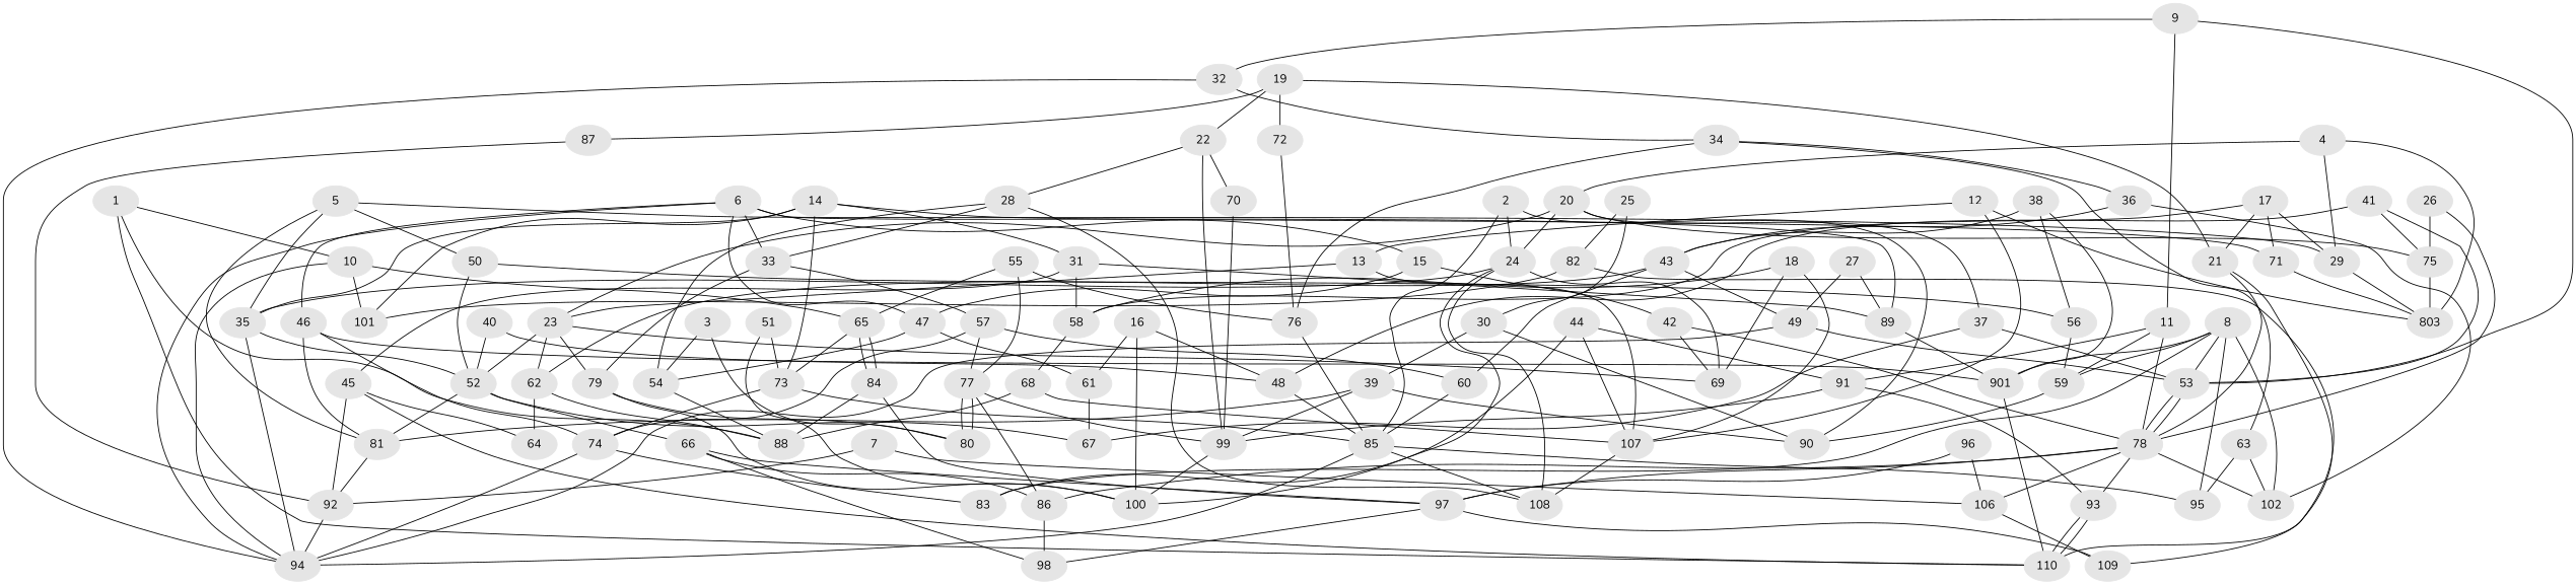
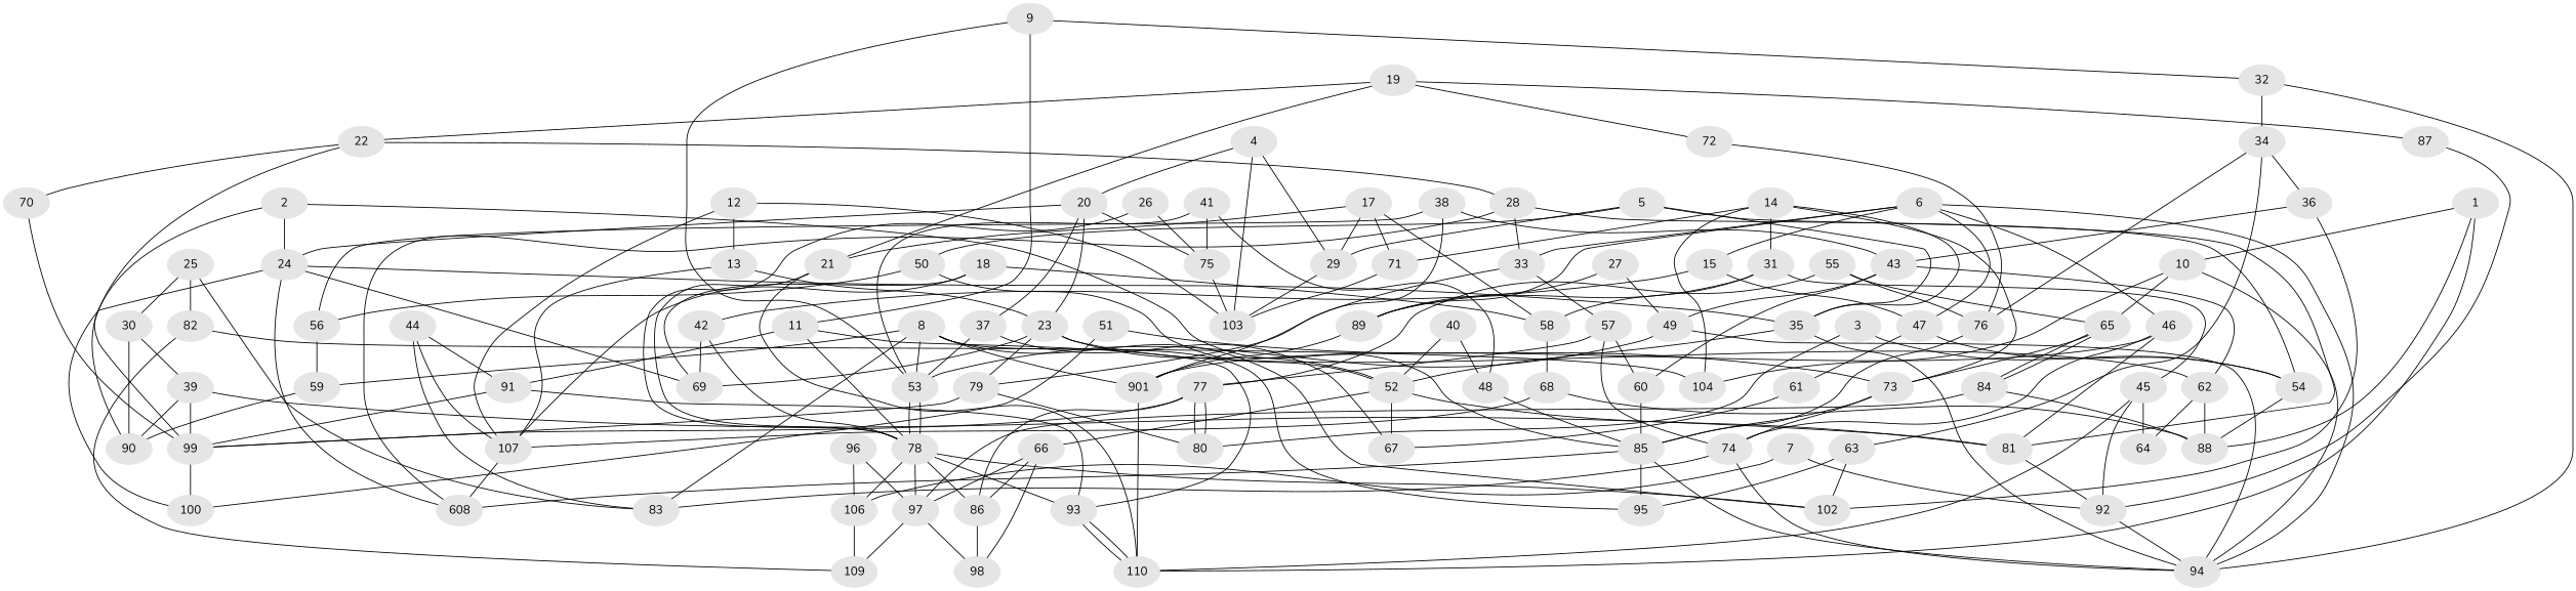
  graph {
    fontname=Nunito
    node [color=gray90 fontname=Nunito style=filled]
    edge [fontname=Nunito]
    1
    10
    88
    110
    94
    65
-   104 [label=101]
+   104
    2
    24
    85
    90
    35
    100
    69
-   108
+   108 [label=608]
    95
    3
    54
    80
    4
    20
    29
-   103 [label=803]
+   103
    23
    37
    75
    5
    50
    81
    52
    56
    92
    6
    15
    33
    46
    47
    89
    42
    79
    57
    n42 [label=901]
    74
    61
    7
    106
    109
    8
    53
    59
    83
    102
    78
    9
    11
    32
    91
    93
    34
    73
    84
    86
    97
    99
    12
    13
    107
    62
    14
    31
    71
    58
    45
-   16
    48
    67
    17
    21
    39
    68
    18
    19
    22
    72
    87
    28
    70
    76
    66
    64
    25
    30
    82
    26
    27
    49
    36
    63
    60
    77
    43
    38
    40
    41
    44
    51
    98
    55
    96
    1 -- 10
    1 -- 88
    1 -- 110
    10 -- 94
    10 -- 65
    10 -- 104
    65 -- 73
    65 -- 84
    65 -- 84
    2 -- 24
    2 -- 85
    2 -- 90
    24 -- 35
    24 -- 100
    24 -- 69
    24 -- 108
    85 -- 94
    85 -- 108
    85 -- 95
    35 -- 94
    35 -- 52
    3 -- 54
    3 -- 80
    54 -- 88
    4 -- 20
    4 -- 29
    4 -- 103
    20 -- 24
    20 -- 23
    20 -- 37
    20 -- 75
    29 -- 103
    23 -- 69
    23 -- 52
    23 -- 79
    23 -- 62
    37 -- 53
    37 -- 67
    75 -- 103
    5 -- 35
    5 -- 29
    5 -- 50
    5 -- 81
    50 -- 52
    50 -- 56
    81 -- 92
    52 -- 81
    52 -- 67
    52 -- 66
    56 -- 59
    92 -- 94
    6 -- 94
    6 -- 15
    6 -- 33
    6 -- 46
    6 -- 47
    6 -- 89
    15 -- 47
    15 -- 42
    33 -- 79
    33 -- 57
    46 -- 81
    46 -- n42
    46 -- 74
    47 -- 54
    47 -- 61
    89 -- n42
    42 -- 69
    42 -- 78
    79 -- 80
-   79 -- 100
+   79 -- 99
    57 -- 74
    57 -- 60
    57 -- 77
    n42 -- 110
    74 -- 94
    74 -- 83
    61 -- 67
    7 -- 92
    7 -- 106
    106 -- 109
    8 -- 95
    8 -- n42
    8 -- 53
    8 -- 59
    8 -- 83
    8 -- 102
    53 -- 78
    53 -- 78
    59 -- 90
    78 -- 106
    78 -- 102
    78 -- 93
    78 -- 86
    78 -- 97
    9 -- 53
    9 -- 11
    9 -- 32
    11 -- 78
    11 -- 91
-   11 -- 59
+   11 -- 93
    32 -- 94
    32 -- 34
    91 -- 93
    91 -- 99
    93 -- 110
    93 -- 110
    34 -- 76
    34 -- 36
    34 -- 63
    73 -- 85
    73 -- 74
    84 -- 88
    84 -- 97
    86 -- 98
    97 -- 109
    97 -- 98
    99 -- 100
    12 -- 103
    12 -- 13
    12 -- 107
    13 -- 23
    13 -- 107
    107 -- 108
    62 -- 88
    62 -- 64
    14 -- 104
    14 -- 35
    14 -- 73
    14 -- 31
    14 -- 71
    31 -- 89
    31 -- 58
    31 -- 45
    71 -- 103
    58 -- 68
    45 -- 110
    45 -- 92
    45 -- 64
-   16 -- 100
-   16 -- 61
-   16 -- 48
    48 -- 85
    17 -- 29
    17 -- 71
    17 -- 58
    17 -- 21
    21 -- 110
    21 -- 78
    39 -- 90
    39 -- 81
    39 -- 99
    68 -- 88
    68 -- 107
    18 -- 69
    18 -- 107
    18 -- 58
    19 -- 21
    19 -- 22
    19 -- 72
    19 -- 87
    22 -- 99
    22 -- 28
    22 -- 70
    72 -- 76
    87 -- 92
    28 -- 108
    28 -- 54
    28 -- 33
    70 -- 99
    76 -- 85
    66 -- 86
    66 -- 97
    66 -- 98
+   25 -- 83
    25 -- 30
    25 -- 82
    30 -- 90
    30 -- 39
    82 -- 104
    82 -- 109
    26 -- 75
    26 -- 78
    27 -- 89
    27 -- 49
    49 -- 94
    49 -- 53
    36 -- 102
    36 -- 43
    63 -- 95
    63 -- 102
    60 -- 85
    77 -- 80
    77 -- 80
    77 -- 86
    77 -- 99
    43 -- 62
    43 -- 49
    43 -- 60
    38 -- 56
    38 -- n42
    38 -- 43
    40 -- 52
    40 -- 48
    41 -- 75
    41 -- 53
    41 -- 48
    44 -- 83
    44 -- 91
    44 -- 107
    51 -- 100
    51 -- 73
    55 -- 65
    55 -- 76
    55 -- 77
    96 -- 106
    96 -- 97
  }
